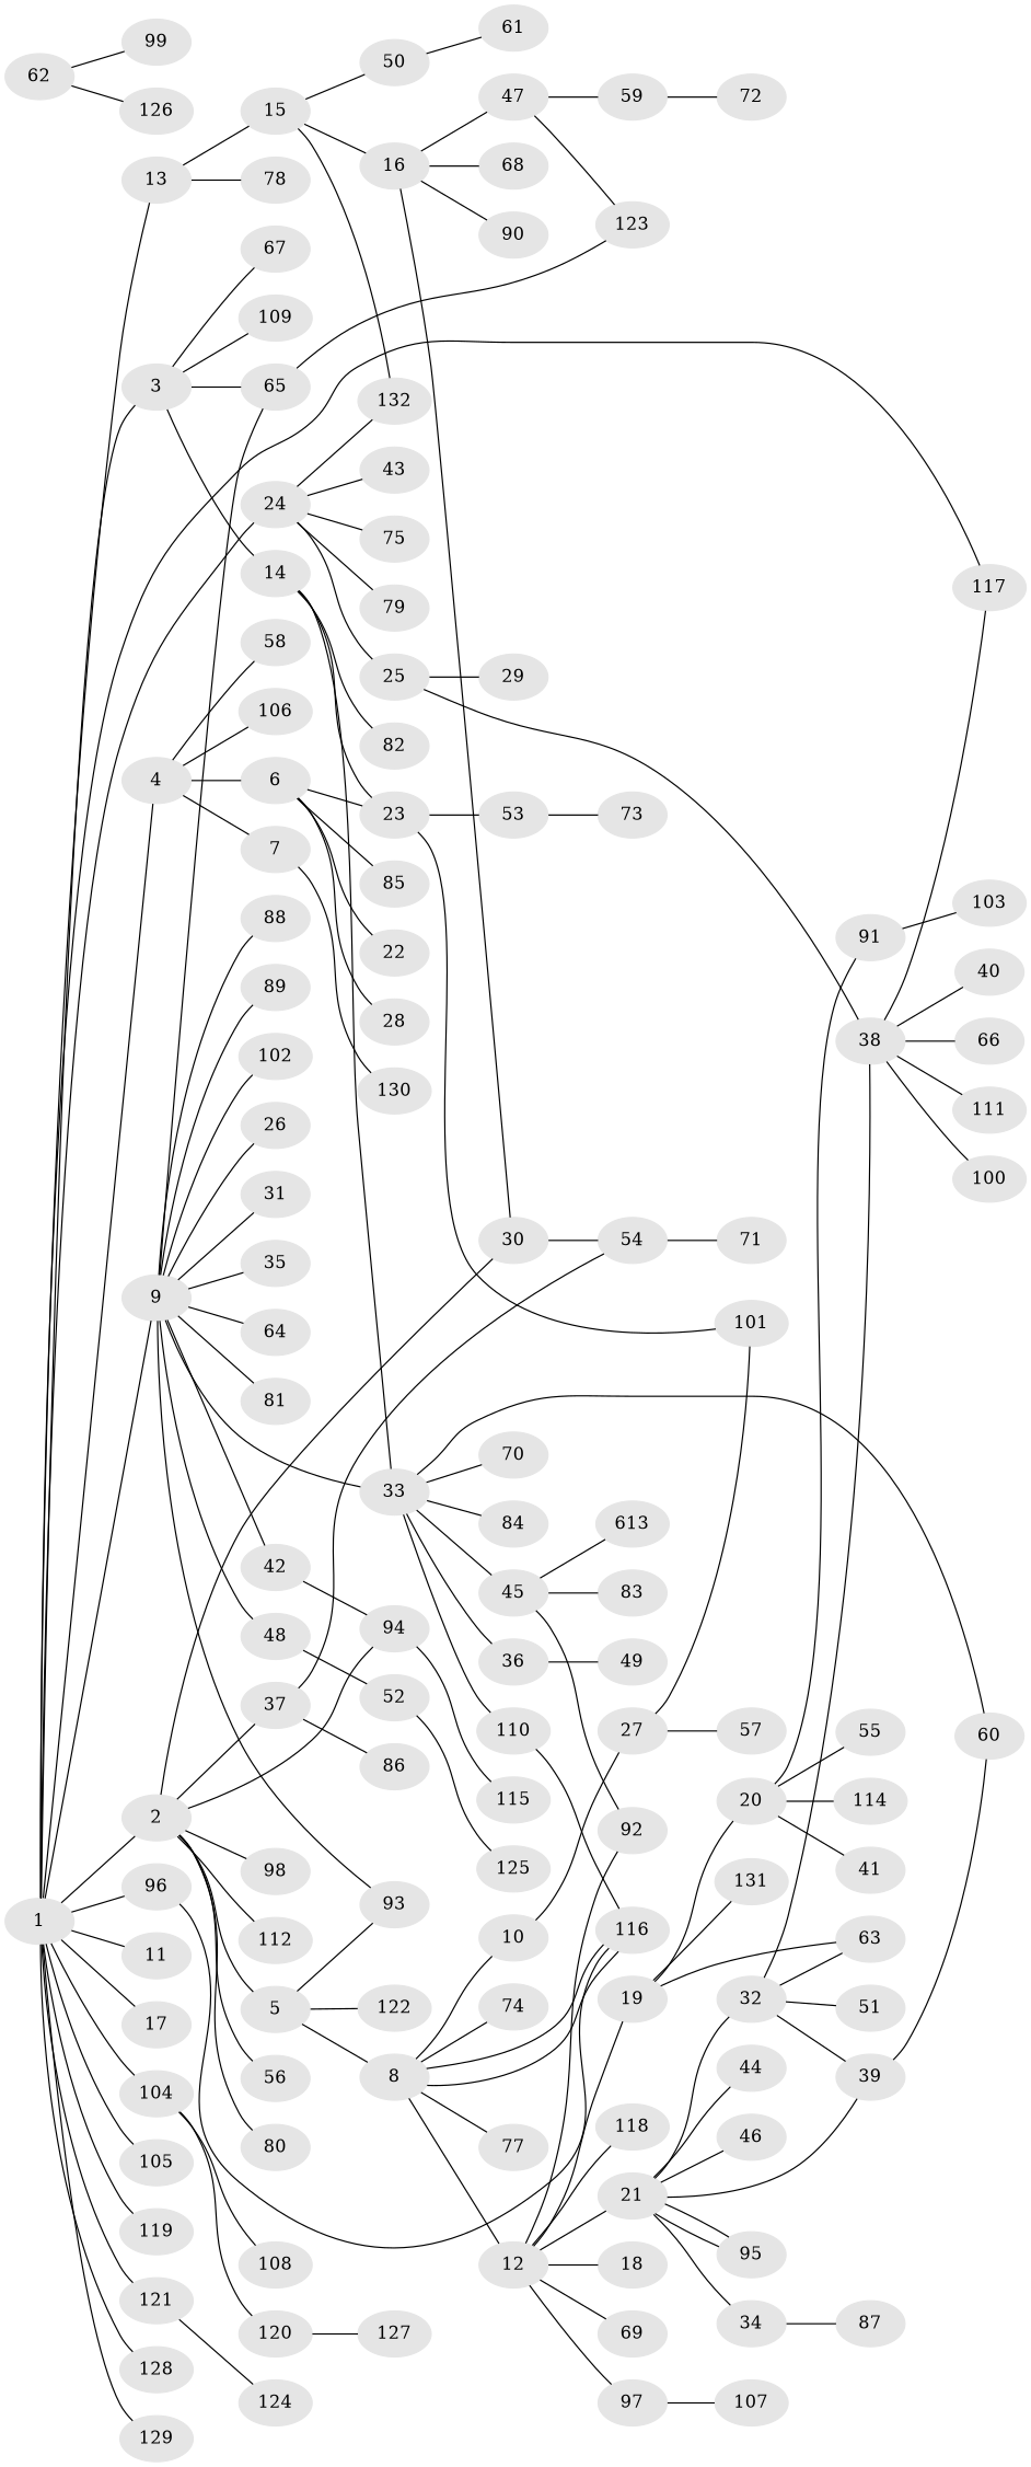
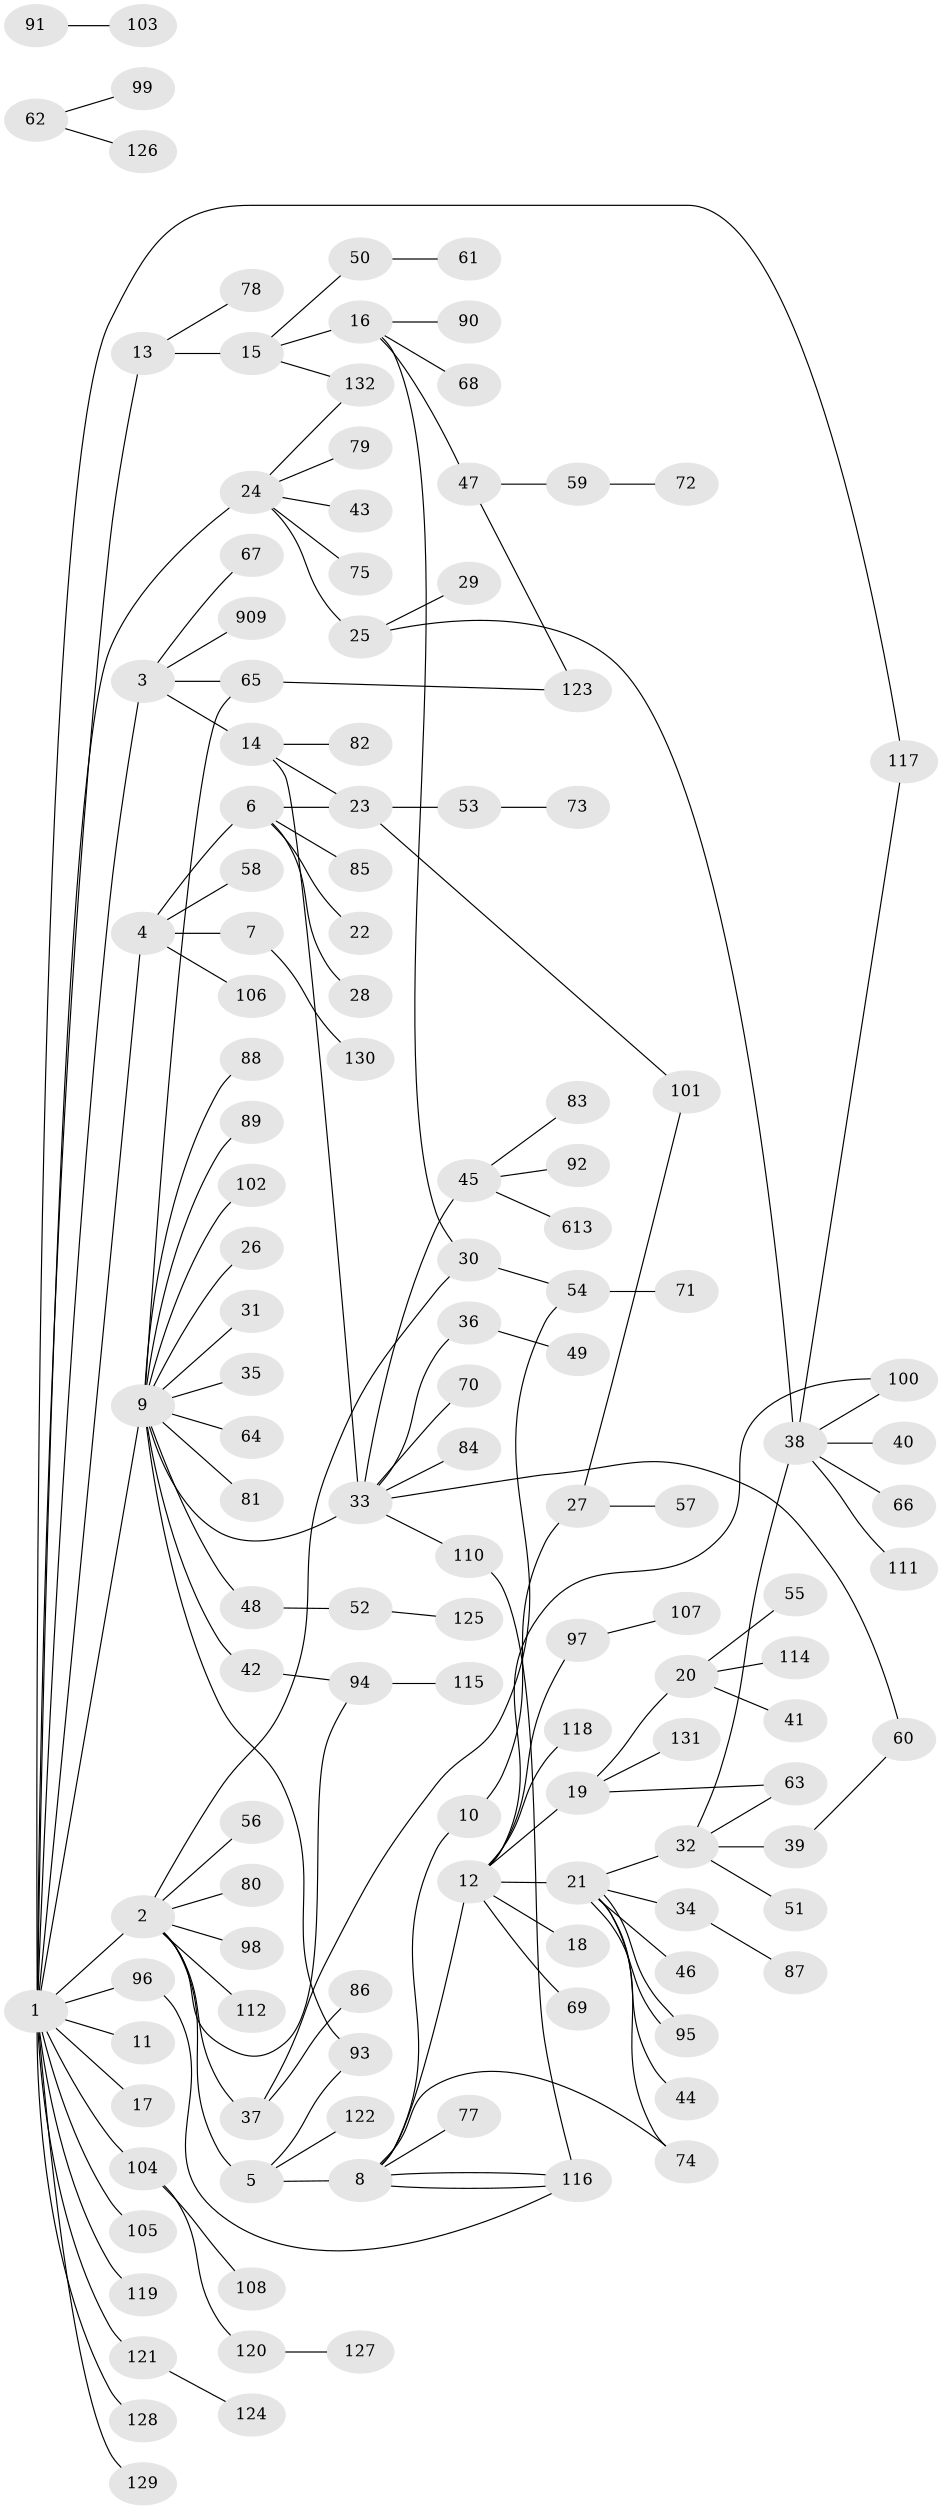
  graph {
    rankdir=LR
    node [color=gray90 style=filled]
    1
    2
    3
    4
    9
    11
    13
    17
    24
    96
    104
    105
    117
    119
    121
    128
    129
    5
    30
    37
    56
    80
    94
    98
    112
    14
    65
    67
-   109
+   109 [label=909]
    6
    7
    58
    106
    93
    26
    31
    33
    35
    42
    48
    64
    81
    88
    89
    102
    15
    78
    132
    25
    43
    75
    79
    116
    108
    120
    124
    8
    122
    54
    86
    115
    23
    82
    123
    22
    28
    85
    130
    10
    12
    74
    77
    53
    101
    62
    99
    126
    27
    18
    19
    21
    69
    97
    100
    118
    36
    45
    60
    70
    84
    110
    52
    57
    20
    63
    131
    32
    34
    44
    46
    95
    107
    16
    50
    47
    68
    90
    61
    59
    41
    55
    91
    114
    103
    38
    39
    51
    87
    73
    29
    40
    66
    111
    71
    49
    83
    92
    n128 [label=613]
    72
    125
    127
    1 -- 2
    1 -- 3
    1 -- 4
    1 -- 9
    1 -- 11
    1 -- 13
    1 -- 17
    1 -- 24
    1 -- 96
    1 -- 104
    1 -- 105
    1 -- 117
    1 -- 119
    1 -- 121
    1 -- 128
    1 -- 129
    2 -- 5
    2 -- 30
    2 -- 37
    2 -- 56
    2 -- 80
    2 -- 94
    2 -- 98
    2 -- 112
    3 -- 14
    3 -- 65
    3 -- 67
    3 -- 109
    4 -- 6
    4 -- 7
    4 -- 58
    4 -- 106
    9 -- 65
    9 -- 93
    9 -- 26
    9 -- 31
    9 -- 33
    9 -- 35
    9 -- 42
    9 -- 48
    9 -- 64
    9 -- 81
    9 -- 88
    9 -- 89
    9 -- 102
    13 -- 15
    13 -- 78
    24 -- 132
    24 -- 25
    24 -- 43
    24 -- 75
    24 -- 79
    96 -- 116
    104 -- 108
    104 -- 120
    121 -- 124
    5 -- 93
    5 -- 8
    5 -- 122
    30 -- 54
    37 -- 54
    37 -- 86
    94 -- 115
    14 -- 33
    14 -- 23
    14 -- 82
    65 -- 123
    6 -- 23
    6 -- 22
    6 -- 28
    6 -- 85
    7 -- 130
    33 -- 36
    33 -- 45
    33 -- 60
    33 -- 70
    33 -- 84
    33 -- 110
    42 -- 94
    48 -- 52
    15 -- 132
    15 -- 16
    15 -- 50
    25 -- 38
    25 -- 29
    120 -- 127
    8 -- 116
    8 -- 116
    8 -- 10
    8 -- 12
    8 -- 74
    8 -- 77
    54 -- 71
    23 -- 53
    23 -- 101
    10 -- 27
    12 -- 18
    12 -- 19
    12 -- 21
    12 -- 69
    12 -- 97
-   12 -- 92
+   12 -- 100
    12 -- 118
    53 -- 73
    62 -- 99
    62 -- 126
    27 -- 101
    27 -- 57
    19 -- 20
    19 -- 63
    19 -- 131
-   21 -- 39
+   21 -- 74
    21 -- 32
    21 -- 34
    21 -- 44
    21 -- 46
    21 -- 95
    21 -- 95
    97 -- 107
    36 -- 49
    45 -- 83
    45 -- 92
    45 -- n128
    110 -- 116
    52 -- 125
    20 -- 41
    20 -- 55
-   20 -- 91
    20 -- 114
    32 -- 63
    32 -- 38
    32 -- 39
    32 -- 51
    34 -- 87
    16 -- 30
    16 -- 47
    16 -- 68
    16 -- 90
    50 -- 61
    47 -- 123
    47 -- 59
    59 -- 72
    91 -- 103
    38 -- 117
    38 -- 100
    38 -- 40
    38 -- 66
    38 -- 111
    39 -- 60
  }
